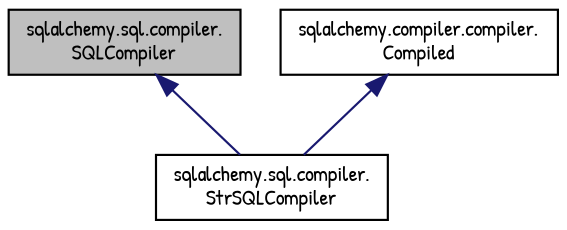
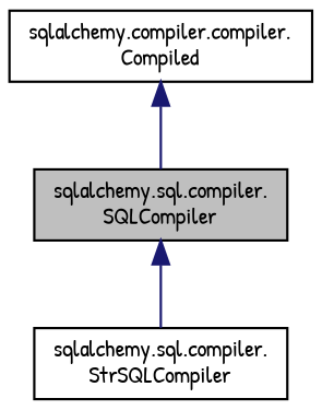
  digraph {
    fontname="Patrick Hand"
    node [color=black fillcolor=white fontname="Patrick Hand" fontsize=10 shape=record style=filled]
    edge [color=midnightblue dir=back fontname="Patrick Hand" fontsize=10 labelfontname=Helvetica labelfontsize=10 style=solid]
    n1 [fillcolor=grey75 fontcolor=black height=0.2 label="sqlalchemy.sql.compiler.\lSQLCompiler" width=0.4]
    n2 [height=0.2 label="sqlalchemy.sql.compiler.\lStrSQLCompiler" width=0.4]
    n3 [height=0.2 label="sqlalchemy.compiler.compiler.\lCompiled" width=0.4]
    n1 -> n2
-   n3 -> n2
+   n3 -> n1
  }
